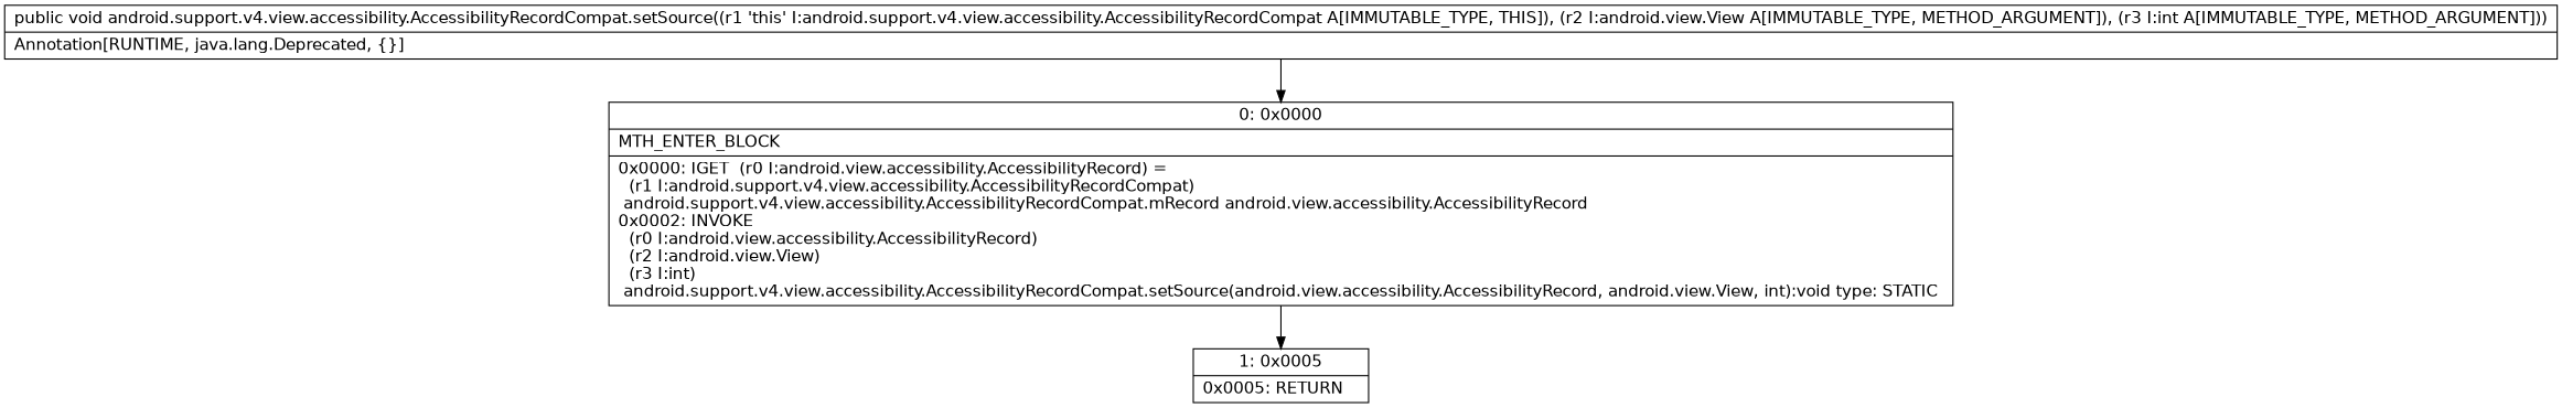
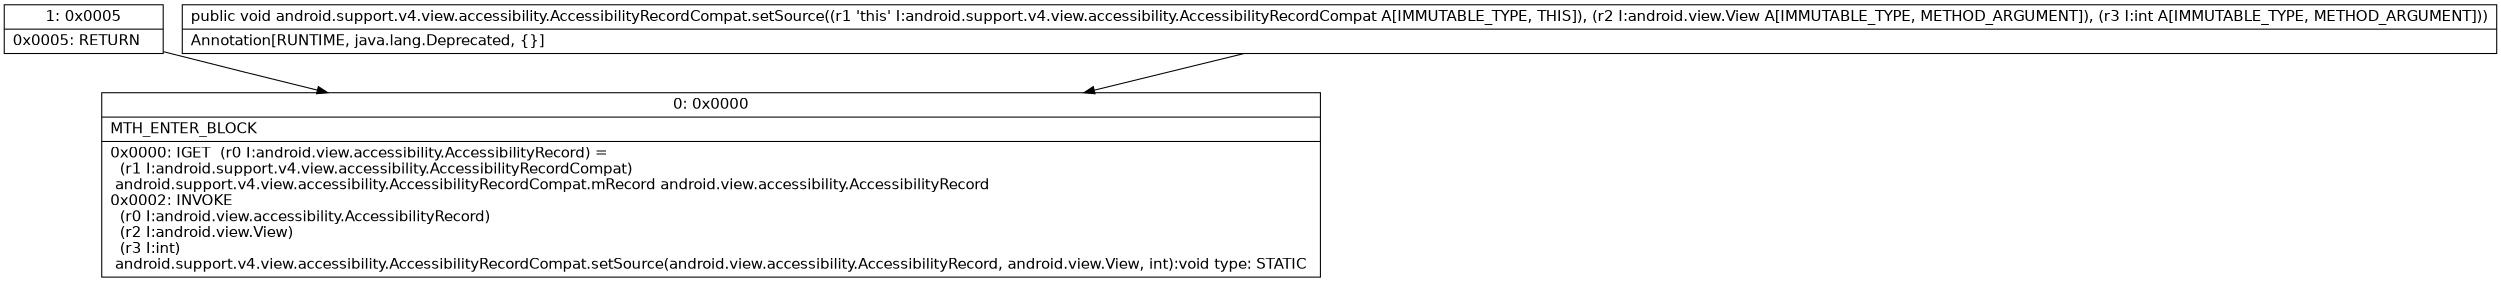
  digraph {
    fontname="DejaVu Sans"
    node [shape=record fontname="DejaVu Sans"]
    edge [fontname="DejaVu Sans"]
    n1 [label="{0\:\ 0x0000|MTH_ENTER_BLOCK\l|0x0000: IGET  (r0 I:android.view.accessibility.AccessibilityRecord) = \l  (r1 I:android.support.v4.view.accessibility.AccessibilityRecordCompat)\l android.support.v4.view.accessibility.AccessibilityRecordCompat.mRecord android.view.accessibility.AccessibilityRecord \l0x0002: INVOKE  \l  (r0 I:android.view.accessibility.AccessibilityRecord)\l  (r2 I:android.view.View)\l  (r3 I:int)\l android.support.v4.view.accessibility.AccessibilityRecordCompat.setSource(android.view.accessibility.AccessibilityRecord, android.view.View, int):void type: STATIC \l}"]
    n2 [label="{1\:\ 0x0005|0x0005: RETURN   \l}"]
    n3 [label="{public void android.support.v4.view.accessibility.AccessibilityRecordCompat.setSource((r1 'this' I:android.support.v4.view.accessibility.AccessibilityRecordCompat A[IMMUTABLE_TYPE, THIS]), (r2 I:android.view.View A[IMMUTABLE_TYPE, METHOD_ARGUMENT]), (r3 I:int A[IMMUTABLE_TYPE, METHOD_ARGUMENT]))  | Annotation[RUNTIME, java.lang.Deprecated, \{\}]\l}"]
-   n1 -> n2
+   n2 -> n1
    n3 -> n1
  }
